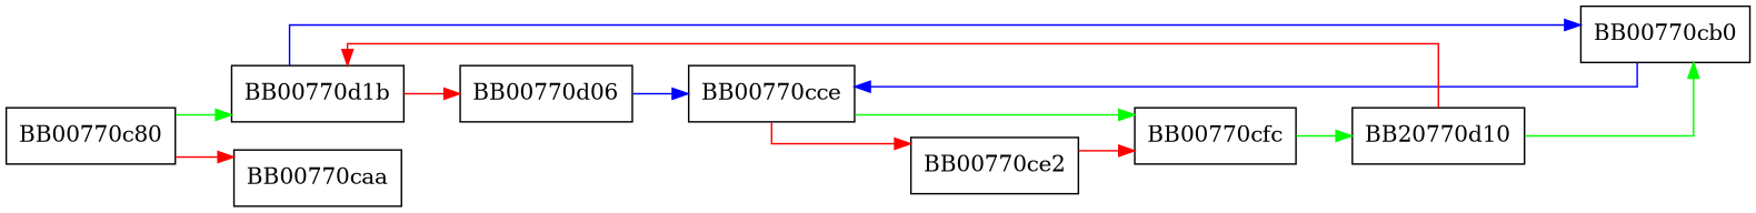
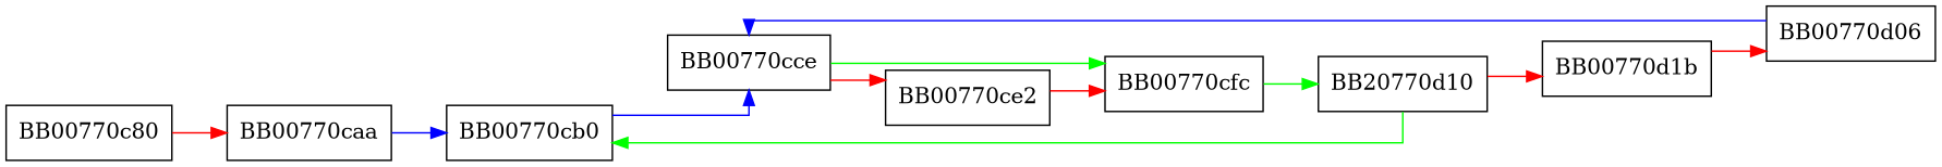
  digraph {
    rankdir=LR
    splines=ortho
    node [shape=box]
    edge [color=red]
    BB00770c80
    BB00770d1b
    BB00770caa
    BB00770d06
    BB00770cb0
    BB00770cce
    BB00770cfc
    BB00770ce2
    n9 [label=BB20770d10]
-   BB00770c80 -> BB00770d1b [color=green]
    BB00770c80 -> BB00770caa
    BB00770d1b -> BB00770d06
-   BB00770d1b -> BB00770cb0 [color=blue]
+   BB00770caa -> BB00770cb0 [color=blue]
    BB00770d06 -> BB00770cce [color=blue]
    BB00770cb0 -> BB00770cce [color=blue]
    BB00770cce -> BB00770cfc [color=green]
    BB00770cce -> BB00770ce2
    BB00770cfc -> n9 [color=green]
    BB00770ce2 -> BB00770cfc
    n9 -> BB00770d1b
    n9 -> BB00770cb0 [color=green]
  }
